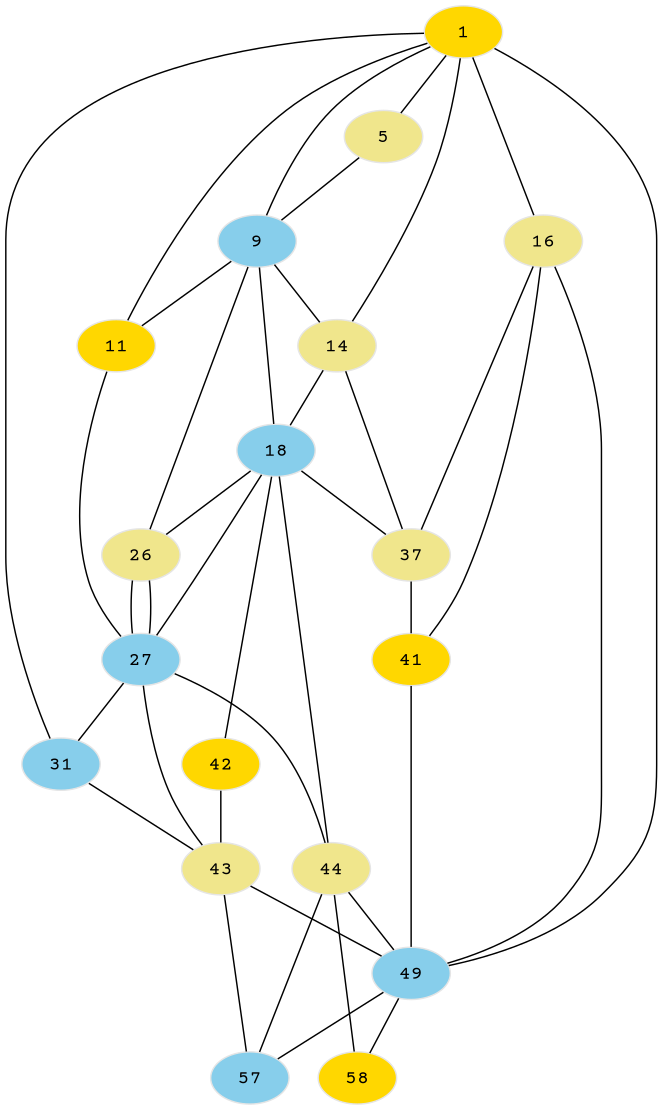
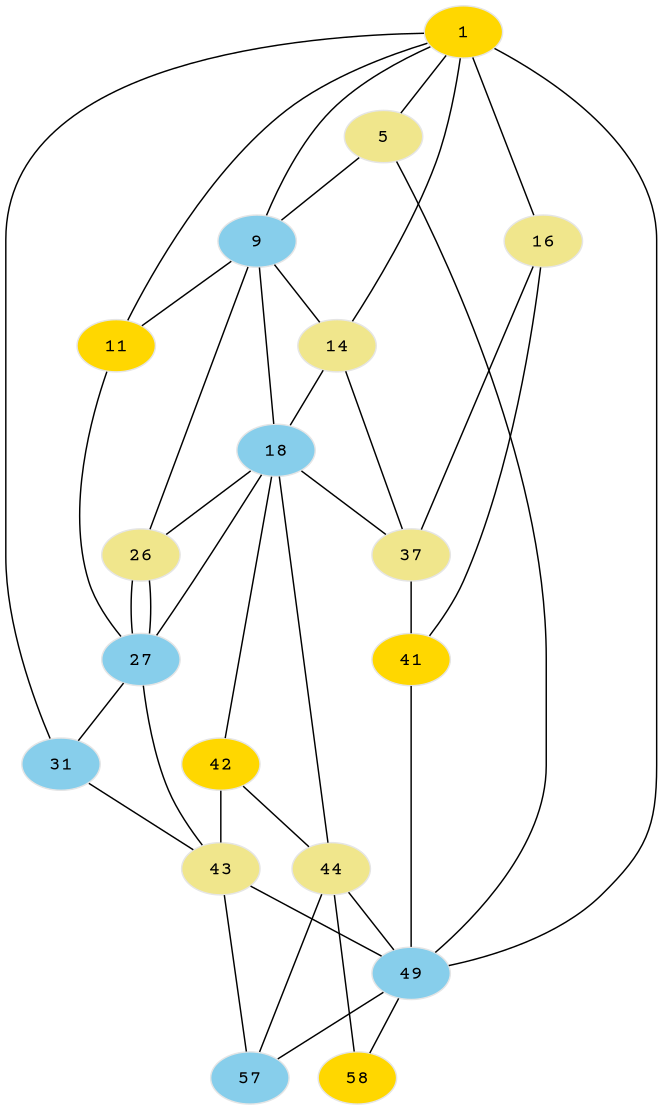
  graph {
    fontname="Courier Prime"
    node [color=gray90 fillcolor=khaki fontname="Courier Prime" style=filled]
    edge [fontname="Courier Prime"]
    1 [fillcolor=gold super="+2+6"]
    5 [super="+8"]
    9 [fillcolor=skyblue super="+10+12"]
    11 [fillcolor=gold]
    14 [super="+23"]
    16 [super="+21"]
    31 [fillcolor=skyblue super="+32"]
    49 [fillcolor=skyblue super="+62+55+50"]
    18 [fillcolor=skyblue super="+19+25"]
    26
    27 [fillcolor=skyblue super="+28"]
    37 [super="+39"]
    41 [fillcolor=gold]
    43 [super="+46"]
    57 [fillcolor=skyblue super="+61"]
    58 [fillcolor=gold super="+59"]
    42 [fillcolor=gold]
    44 [super="+53+45"]
    1 -- 5 [weight=2]
    1 -- 9
    1 -- 11
    1 -- 14
    1 -- 16 [weight=3]
    1 -- 31
    1 -- 49 [weight=2]
    5 -- 9
    9 -- 11
    9 -- 14
    9 -- 18 [weight=2]
    9 -- 26
    11 -- 27
    14 -- 18
    14 -- 37
-   16 -- 49
+   5 -- 49
    16 -- 37
    16 -- 41
    31 -- 43 [weight=2]
    49 -- 57
    49 -- 58 [weight=2]
    18 -- 26
    18 -- 27
    18 -- 37
    18 -- 42
    18 -- 44
    26 -- 27
    26 -- 27
    27 -- 31
    27 -- 43
    37 -- 41
    41 -- 49
    43 -- 49 [weight=2]
    43 -- 57 [weight=2]
    42 -- 43
-   27 -- 44
+   42 -- 44
    44 -- 49
    44 -- 57
    44 -- 58 [weight=2]
  }
